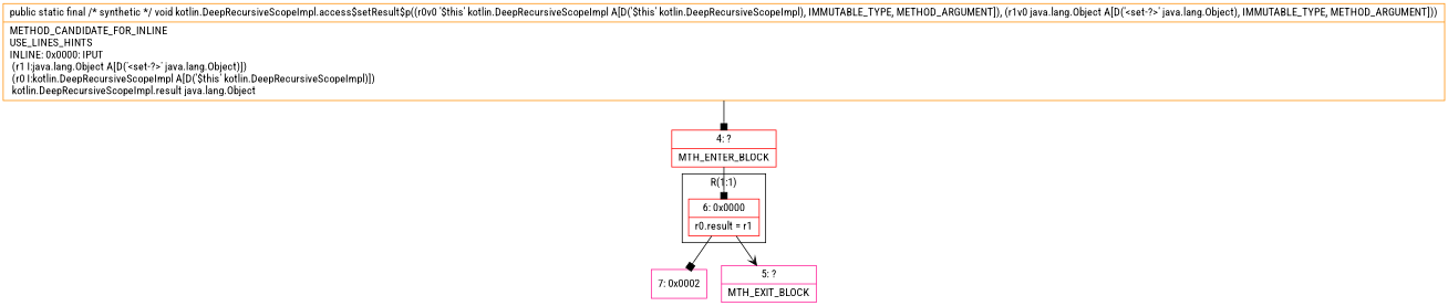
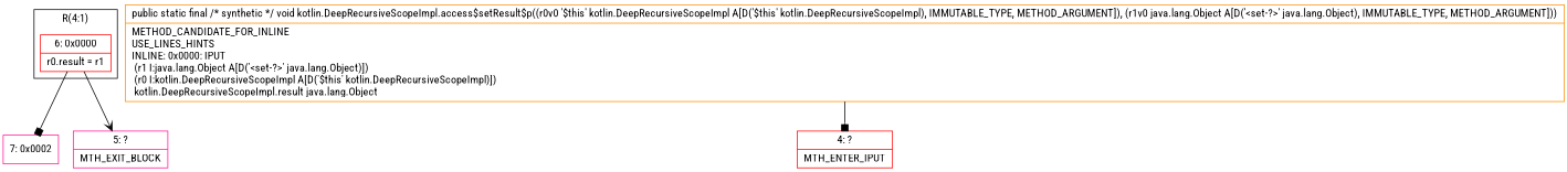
  digraph {
    fontname="Roboto Condensed"
    node [color=red fontname="Roboto Condensed" shape=record]
    edge [arrowhead=box fontname="Roboto Condensed"]
    n1 [label="{6\:\ 0x0000|r0.result = r1\l}"]
    n2 [color=deeppink label="{7\:\ 0x0002}"]
    n3 [color=deeppink label="{5\:\ ?|MTH_EXIT_BLOCK\l}"]
-   n4 [label="{4\:\ ?|MTH_ENTER_BLOCK\l}"]
+   n4 [label="{4\:\ ?|MTH_ENTER_IPUT\l}"]
    n5 [color=darkorange label="{public static final \/* synthetic *\/ void kotlin.DeepRecursiveScopeImpl.access$setResult$p((r0v0 '$this' kotlin.DeepRecursiveScopeImpl A[D('$this' kotlin.DeepRecursiveScopeImpl), IMMUTABLE_TYPE, METHOD_ARGUMENT]), (r1v0 java.lang.Object A[D('\<set\-?\>' java.lang.Object), IMMUTABLE_TYPE, METHOD_ARGUMENT]))  | METHOD_CANDIDATE_FOR_INLINE\lUSE_LINES_HINTS\lINLINE: 0x0000: IPUT  \l  (r1 I:java.lang.Object A[D('\<set\-?\>' java.lang.Object)])\l  (r0 I:kotlin.DeepRecursiveScopeImpl A[D('$this' kotlin.DeepRecursiveScopeImpl)])\l kotlin.DeepRecursiveScopeImpl.result java.lang.Object\l}"]
    subgraph cluster_1 {
-     label="R(1:1)"
+     label="R(4:1)"
      n1
    }
    n1 -> n2
    n1 -> n3 [arrowhead=vee]
-   n4 -> n1
    n5 -> n4
  }
